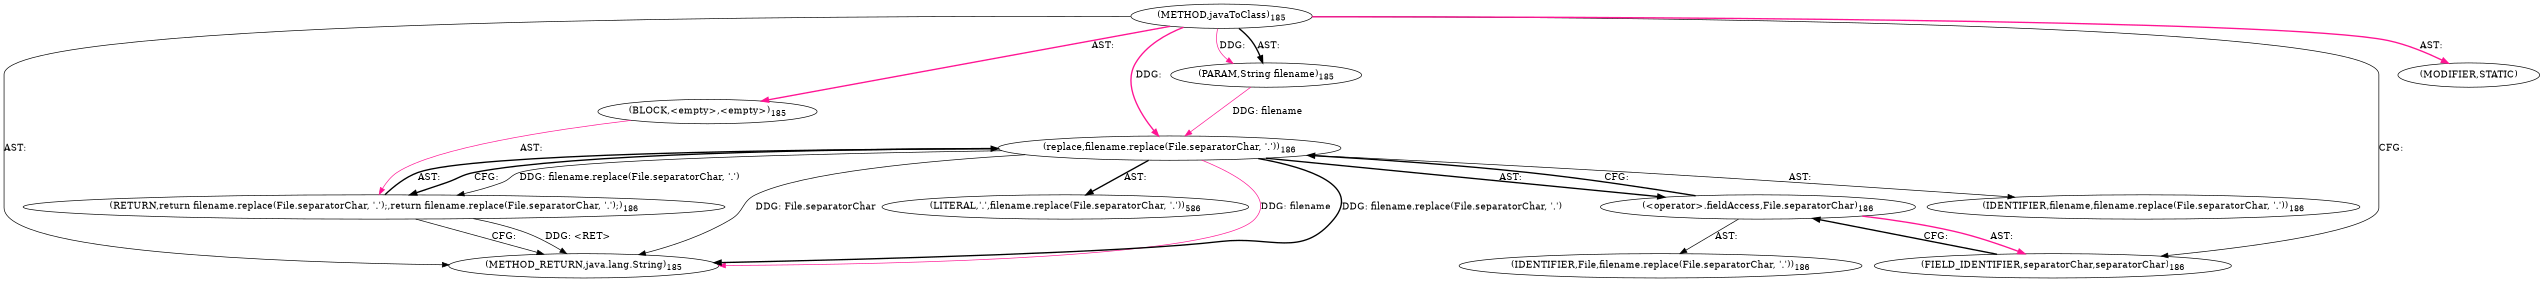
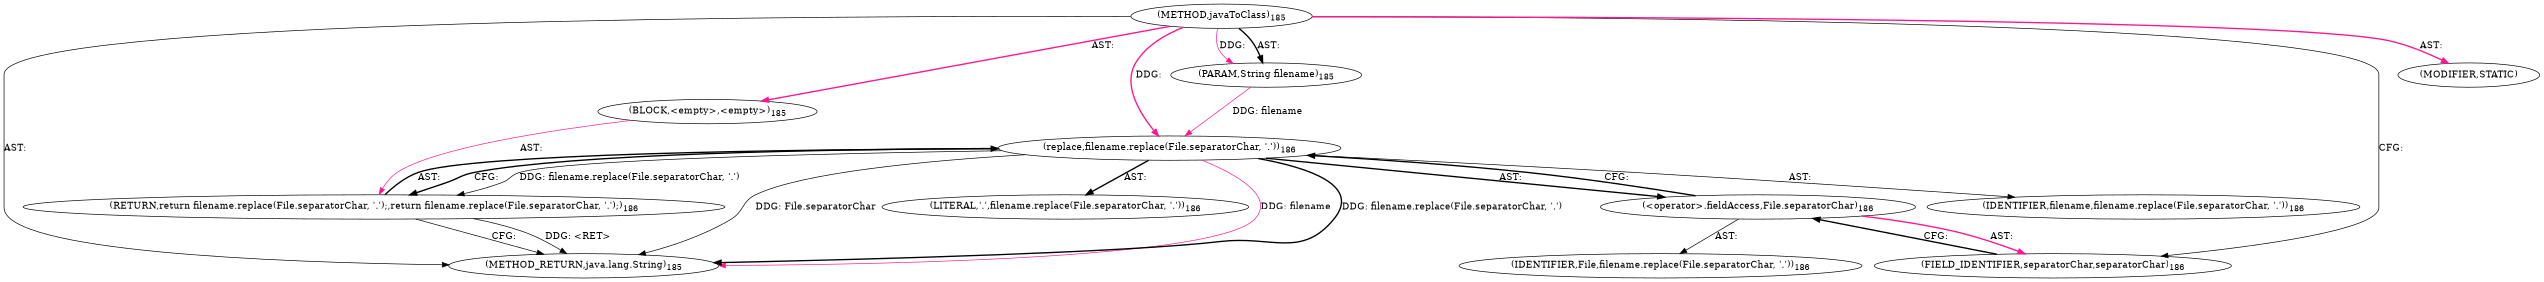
  digraph {
    edge [color=black style=bold]
    n1 [label=<(METHOD,javaToClass)<SUB>185</SUB>>]
    n2 [label=<(PARAM,String filename)<SUB>185</SUB>>]
    n3 [label=<(BLOCK,&lt;empty&gt;,&lt;empty&gt;)<SUB>185</SUB>>]
    n4 [label=<(replace,filename.replace(File.separatorChar, '.'))<SUB>186</SUB>>]
    n5 [label=<(FIELD_IDENTIFIER,separatorChar,separatorChar)<SUB>186</SUB>>]
    n6 [label=<(MODIFIER,STATIC)>]
    n7 [label=<(METHOD_RETURN,java.lang.String)<SUB>185</SUB>>]
    n8 [label=<(RETURN,return filename.replace(File.separatorChar, '.');,return filename.replace(File.separatorChar, '.');)<SUB>186</SUB>>]
    n9 [label=<(IDENTIFIER,filename,filename.replace(File.separatorChar, '.'))<SUB>186</SUB>>]
    n10 [label=<(&lt;operator&gt;.fieldAccess,File.separatorChar)<SUB>186</SUB>>]
-   n11 [label=<(LITERAL,'.',filename.replace(File.separatorChar, '.'))<SUB>586</SUB>>]
+   n11 [label=<(LITERAL,'.',filename.replace(File.separatorChar, '.'))<SUB>186</SUB>>]
    n12 [label=<(IDENTIFIER,File,filename.replace(File.separatorChar, '.'))<SUB>186</SUB>>]
    n1 -> n2 [label="AST: "]
    n1 -> n2 [color=deeppink label="DDG: " style=solid]
    n1 -> n3 [color=deeppink label="AST: "]
    n1 -> n4 [color=deeppink label="DDG: "]
    n1 -> n5 [label="CFG: " style=solid]
    n1 -> n6 [color=deeppink label="AST: "]
    n1 -> n7 [label="AST: " style=solid]
    n2 -> n4 [color=deeppink label="DDG: filename" style=solid]
    n3 -> n8 [color=deeppink label="AST: " style=solid]
    n4 -> n7 [color=deeppink label="DDG: filename" style=solid]
    n4 -> n7 [label="DDG: File.separatorChar" style=solid]
    n4 -> n7 [label="DDG: filename.replace(File.separatorChar, '.')"]
    n4 -> n8 [label="CFG: "]
    n4 -> n8 [label="DDG: filename.replace(File.separatorChar, '.')" style=solid]
    n4 -> n9 [label="AST: " style=solid]
    n4 -> n10 [label="AST: "]
    n4 -> n11 [label="AST: "]
    n5 -> n10 [label="CFG: "]
    n8 -> n4 [label="AST: "]
    n8 -> n7 [label="CFG: " style=solid]
    n8 -> n7 [label="DDG: &lt;RET&gt;" style=solid]
    n10 -> n4 [label="CFG: "]
    n10 -> n5 [color=deeppink label="AST: "]
    n10 -> n12 [label="AST: " style=solid]
  }
